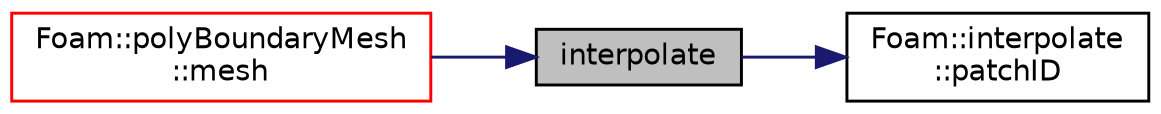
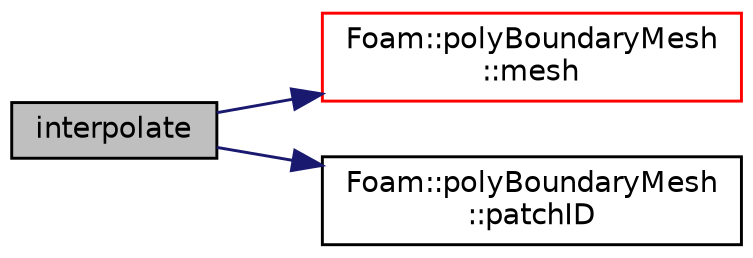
  digraph {
    rankdir=LR
    node [color=black fontname=Helvetica fontsize=10 shape=record]
    edge [color=midnightblue fontname=Helvetica fontsize=10 labelfontname=Helvetica labelfontsize=10 style=solid]
    n1 [fillcolor=grey75 fontcolor=black height=0.2 label=interpolate style=filled width=0.4]
    n2 [color=red height=0.2 label="Foam::polyBoundaryMesh\l::mesh" width=0.4]
-   n3 [height=0.2 label="Foam::interpolate\l::patchID" width=0.4]
-   n2 -> n1
+   n3 [height=0.2 label="Foam::polyBoundaryMesh\l::patchID" width=0.4]
+   n1 -> n2
    n1 -> n3
  }
